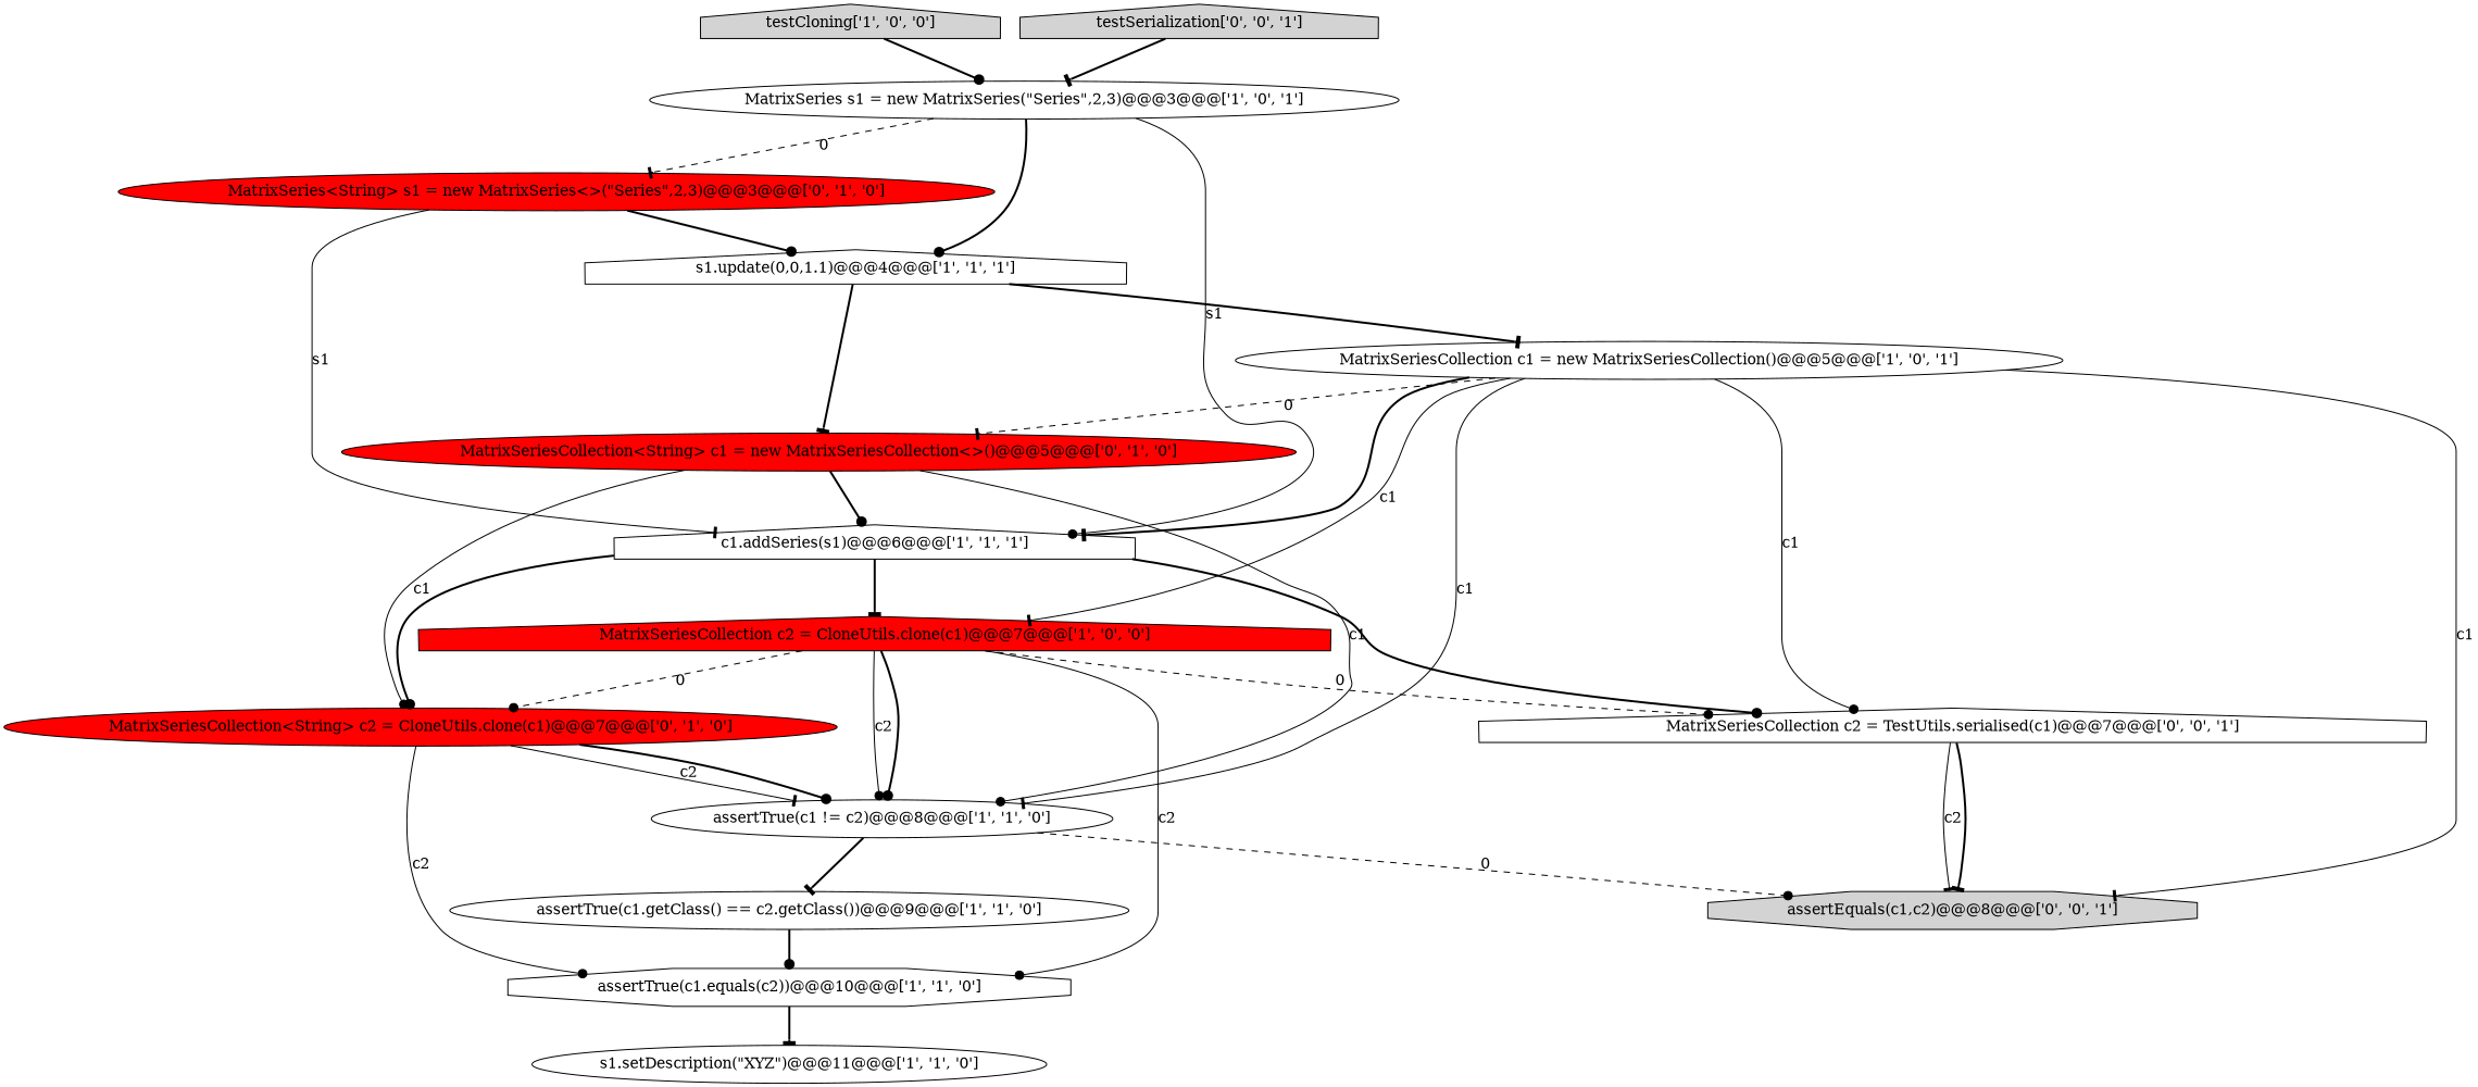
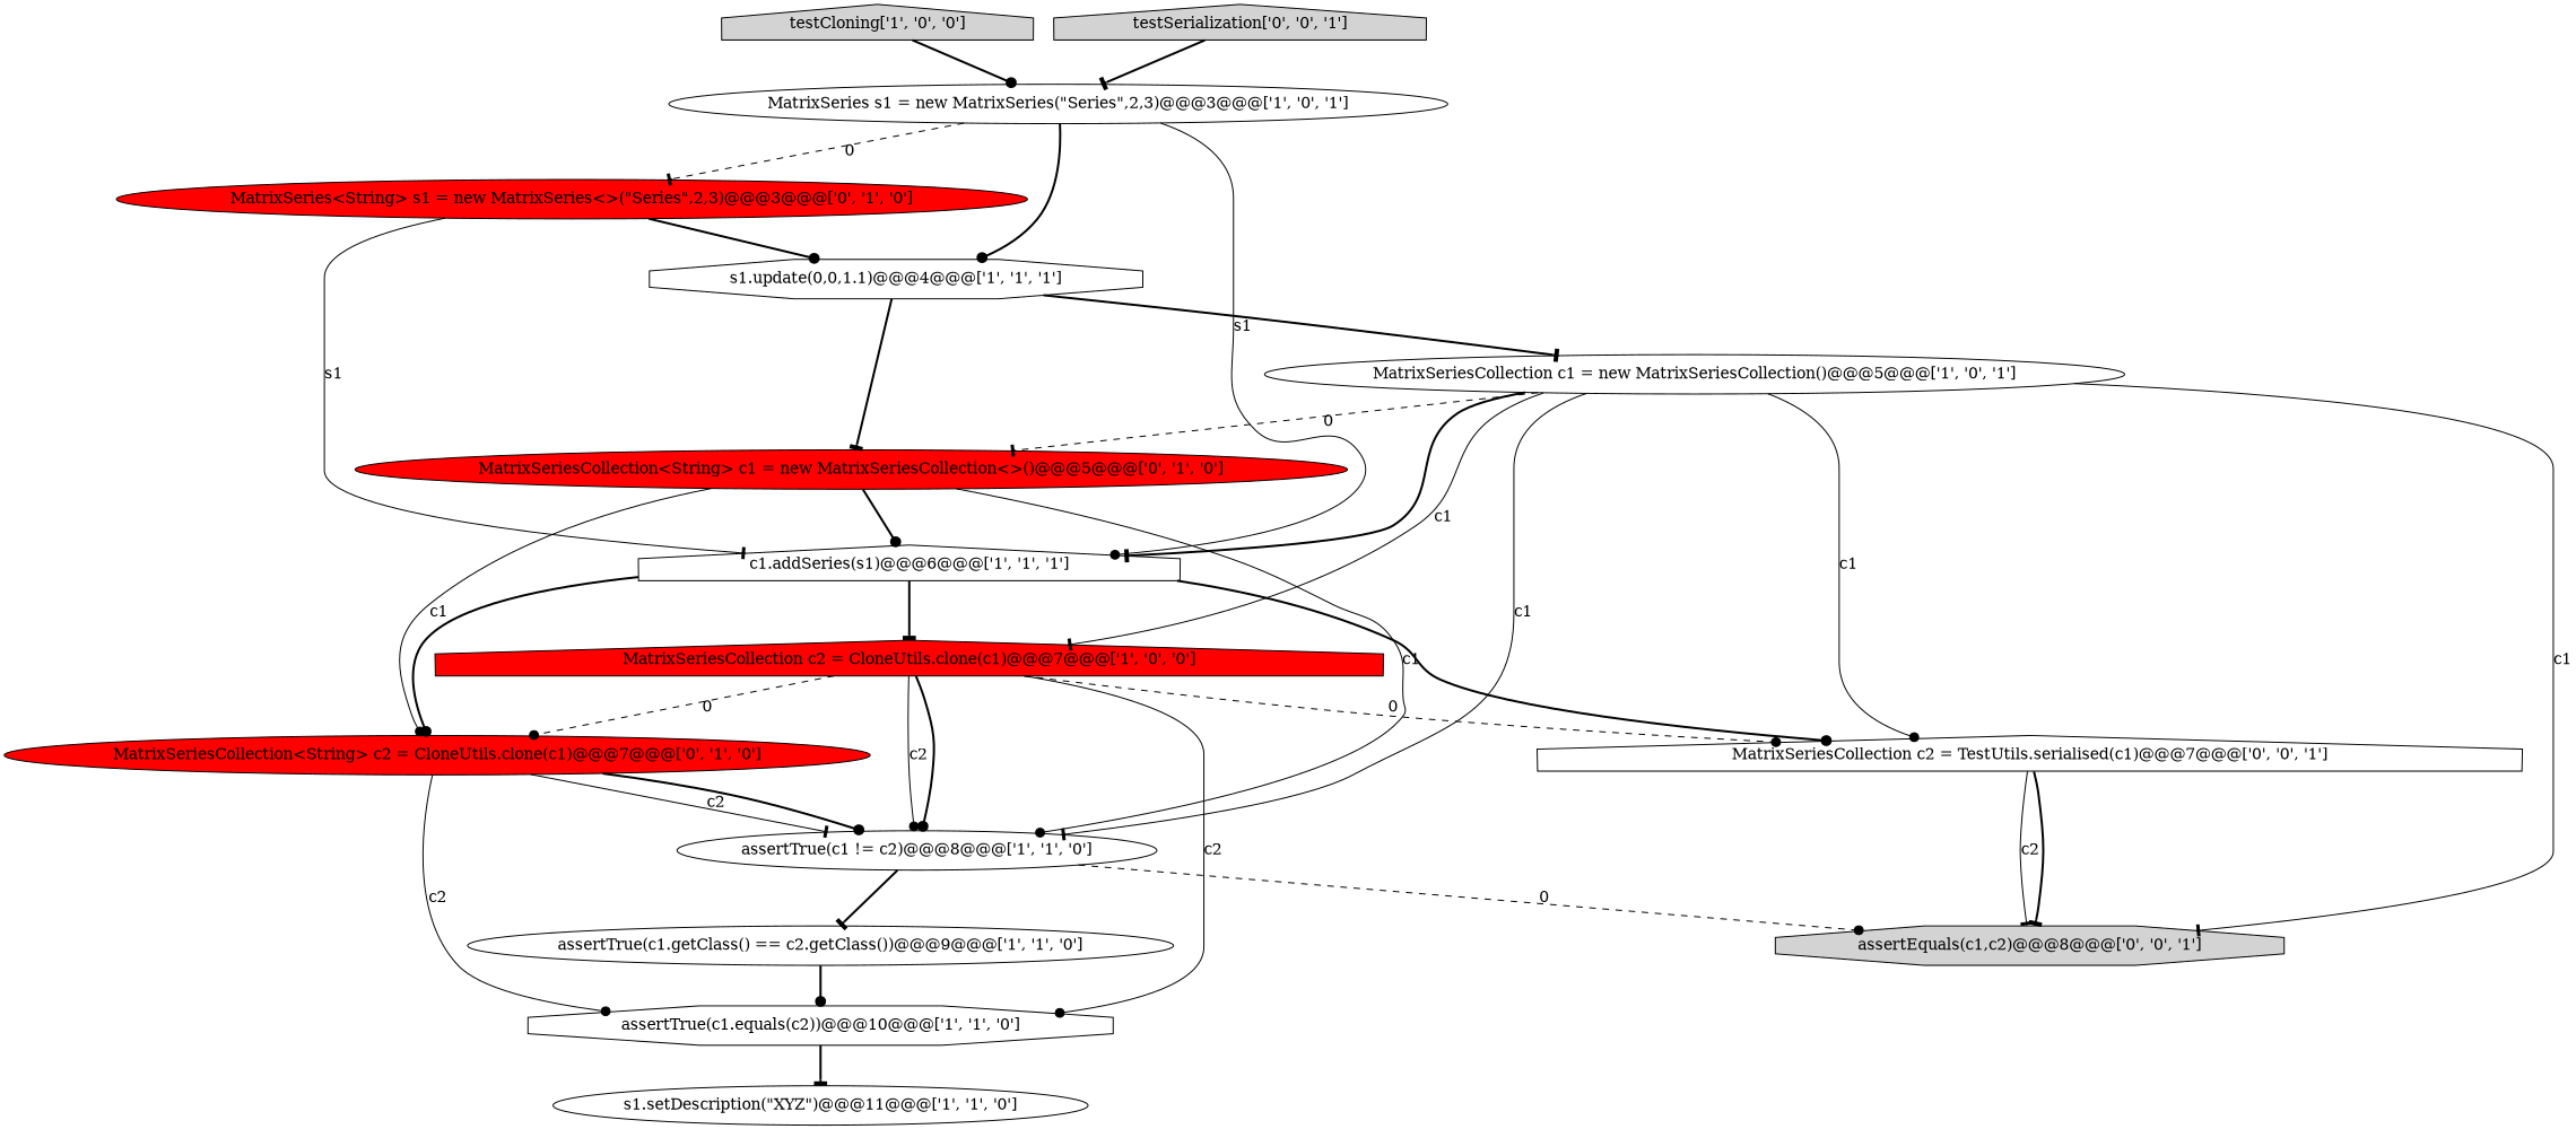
  digraph {
    node [fillcolor=white shape=ellipse style=filled]
    edge [arrowhead=dot style=bold]
-   n1 [label="s1.update(0,0,1.1)@@@4@@@['1', '1', '1']" shape=house]
+   n1 [label="s1.update(0,0,1.1)@@@4@@@['1', '1', '1']" shape=octagon]
    n2 [fillcolor=red label="MatrixSeriesCollection<String> c1 = new MatrixSeriesCollection<>()@@@5@@@['0', '1', '0']"]
    n3 [label="MatrixSeriesCollection c1 = new MatrixSeriesCollection()@@@5@@@['1', '0', '1']"]
    n4 [label="c1.addSeries(s1)@@@6@@@['1', '1', '1']" shape=house]
    n5 [fillcolor=red label="MatrixSeriesCollection<String> c2 = CloneUtils.clone(c1)@@@7@@@['0', '1', '0']"]
    n6 [label="assertTrue(c1 != c2)@@@8@@@['1', '1', '0']"]
    n7 [fillcolor=red label="MatrixSeriesCollection c2 = CloneUtils.clone(c1)@@@7@@@['1', '0', '0']" shape=house]
    n8 [label="MatrixSeriesCollection c2 = TestUtils.serialised(c1)@@@7@@@['0', '0', '1']" shape=house]
    n9 [fillcolor=lightgray label="assertEquals(c1,c2)@@@8@@@['0', '0', '1']" shape=octagon]
    n10 [label="assertTrue(c1.equals(c2))@@@10@@@['1', '1', '0']" shape=octagon]
    n11 [label="assertTrue(c1.getClass() == c2.getClass())@@@9@@@['1', '1', '0']"]
    n12 [fillcolor=lightgray label="testCloning['1', '0', '0']" shape=house]
    n13 [label="MatrixSeries s1 = new MatrixSeries(\"Series\",2,3)@@@3@@@['1', '0', '1']"]
    n14 [fillcolor=red label="MatrixSeries<String> s1 = new MatrixSeries<>(\"Series\",2,3)@@@3@@@['0', '1', '0']"]
    n15 [label="s1.setDescription(\"XYZ\")@@@11@@@['1', '1', '0']"]
    n16 [fillcolor=lightgray label="testSerialization['0', '0', '1']" shape=house]
    n1 -> n2 [arrowhead=tee]
    n1 -> n3 [arrowhead=tee]
    n2 -> n4
    n2 -> n5 [label=c1 style=solid]
    n2 -> n6 [label=c1 style=solid]
    n3 -> n2 [arrowhead=tee label=0 style=dashed]
    n3 -> n4 [arrowhead=tee]
    n3 -> n6 [arrowhead=tee label=c1 style=solid]
    n3 -> n7 [arrowhead=tee label=c1 style=solid]
    n3 -> n8 [label=c1 style=solid]
    n3 -> n9 [arrowhead=tee label=c1 style=solid]
    n4 -> n5
    n4 -> n7 [arrowhead=tee]
    n4 -> n8
    n5 -> n6 [arrowhead=tee label=c2 style=solid]
    n5 -> n6
    n5 -> n10 [label=c2 style=solid]
    n6 -> n9 [label=0 style=dashed]
    n6 -> n11 [arrowhead=tee]
    n7 -> n5 [label=0 style=dashed]
    n7 -> n6
    n7 -> n6 [label=c2 style=solid]
    n7 -> n8 [label=0 style=dashed]
    n7 -> n10 [label=c2 style=solid]
    n8 -> n9 [arrowhead=tee label=c2 style=solid]
    n8 -> n9 [arrowhead=tee]
    n10 -> n15 [arrowhead=tee]
    n11 -> n10
    n12 -> n13
    n13 -> n1
    n13 -> n4 [label=s1 style=solid]
    n13 -> n14 [arrowhead=tee label=0 style=dashed]
    n14 -> n1
    n14 -> n4 [arrowhead=tee label=s1 style=solid]
    n16 -> n13 [arrowhead=tee]
  }
